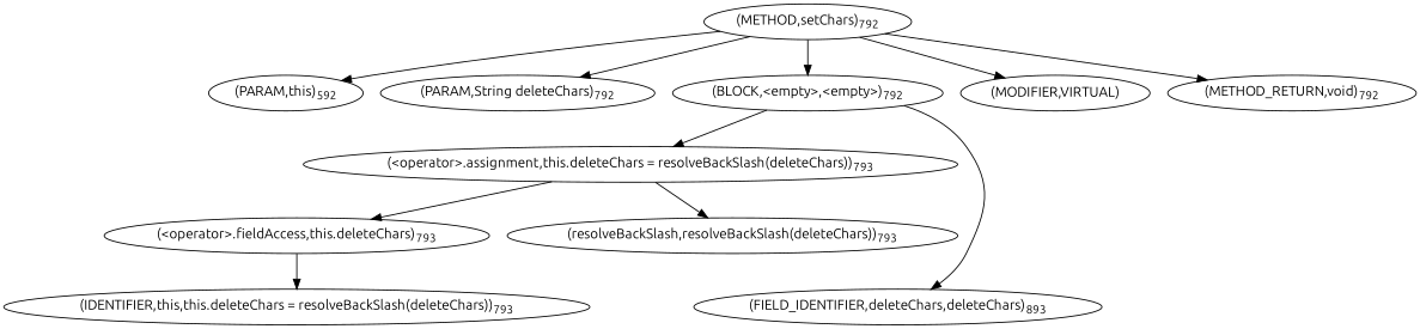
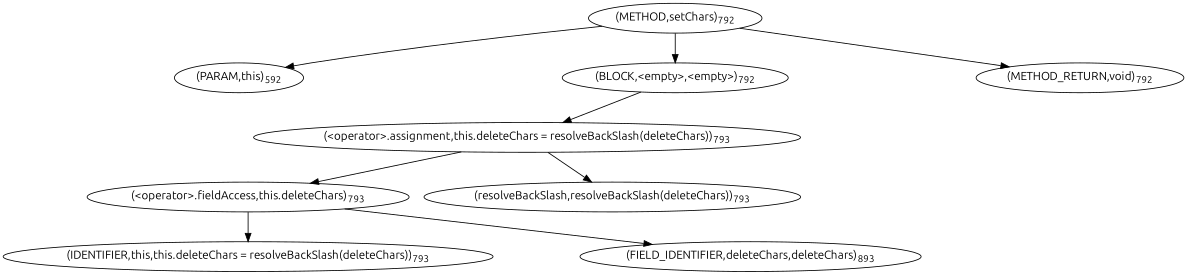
  digraph {
    fontname=Ubuntu
    node [fontname=Ubuntu]
    edge [fontname=Ubuntu]
    n1 [label=<(METHOD,setChars)<SUB>792</SUB>>]
    n2 [label=<(PARAM,this)<SUB>592</SUB>>]
-   n3 [label=<(PARAM,String deleteChars)<SUB>792</SUB>>]
    n4 [label=<(BLOCK,&lt;empty&gt;,&lt;empty&gt;)<SUB>792</SUB>>]
-   n5 [label=<(MODIFIER,VIRTUAL)>]
    n6 [label=<(METHOD_RETURN,void)<SUB>792</SUB>>]
    n7 [label=<(&lt;operator&gt;.assignment,this.deleteChars = resolveBackSlash(deleteChars))<SUB>793</SUB>>]
    n8 [label=<(&lt;operator&gt;.fieldAccess,this.deleteChars)<SUB>793</SUB>>]
    n9 [label=<(resolveBackSlash,resolveBackSlash(deleteChars))<SUB>793</SUB>>]
    n10 [label=<(IDENTIFIER,this,this.deleteChars = resolveBackSlash(deleteChars))<SUB>793</SUB>>]
    n11 [label=<(FIELD_IDENTIFIER,deleteChars,deleteChars)<SUB>893</SUB>>]
    n1 -> n2
-   n1 -> n3
    n1 -> n4
-   n1 -> n5
    n1 -> n6
    n4 -> n7
    n7 -> n8
    n7 -> n9
    n8 -> n10
-   n4 -> n11
+   n8 -> n11
  }
